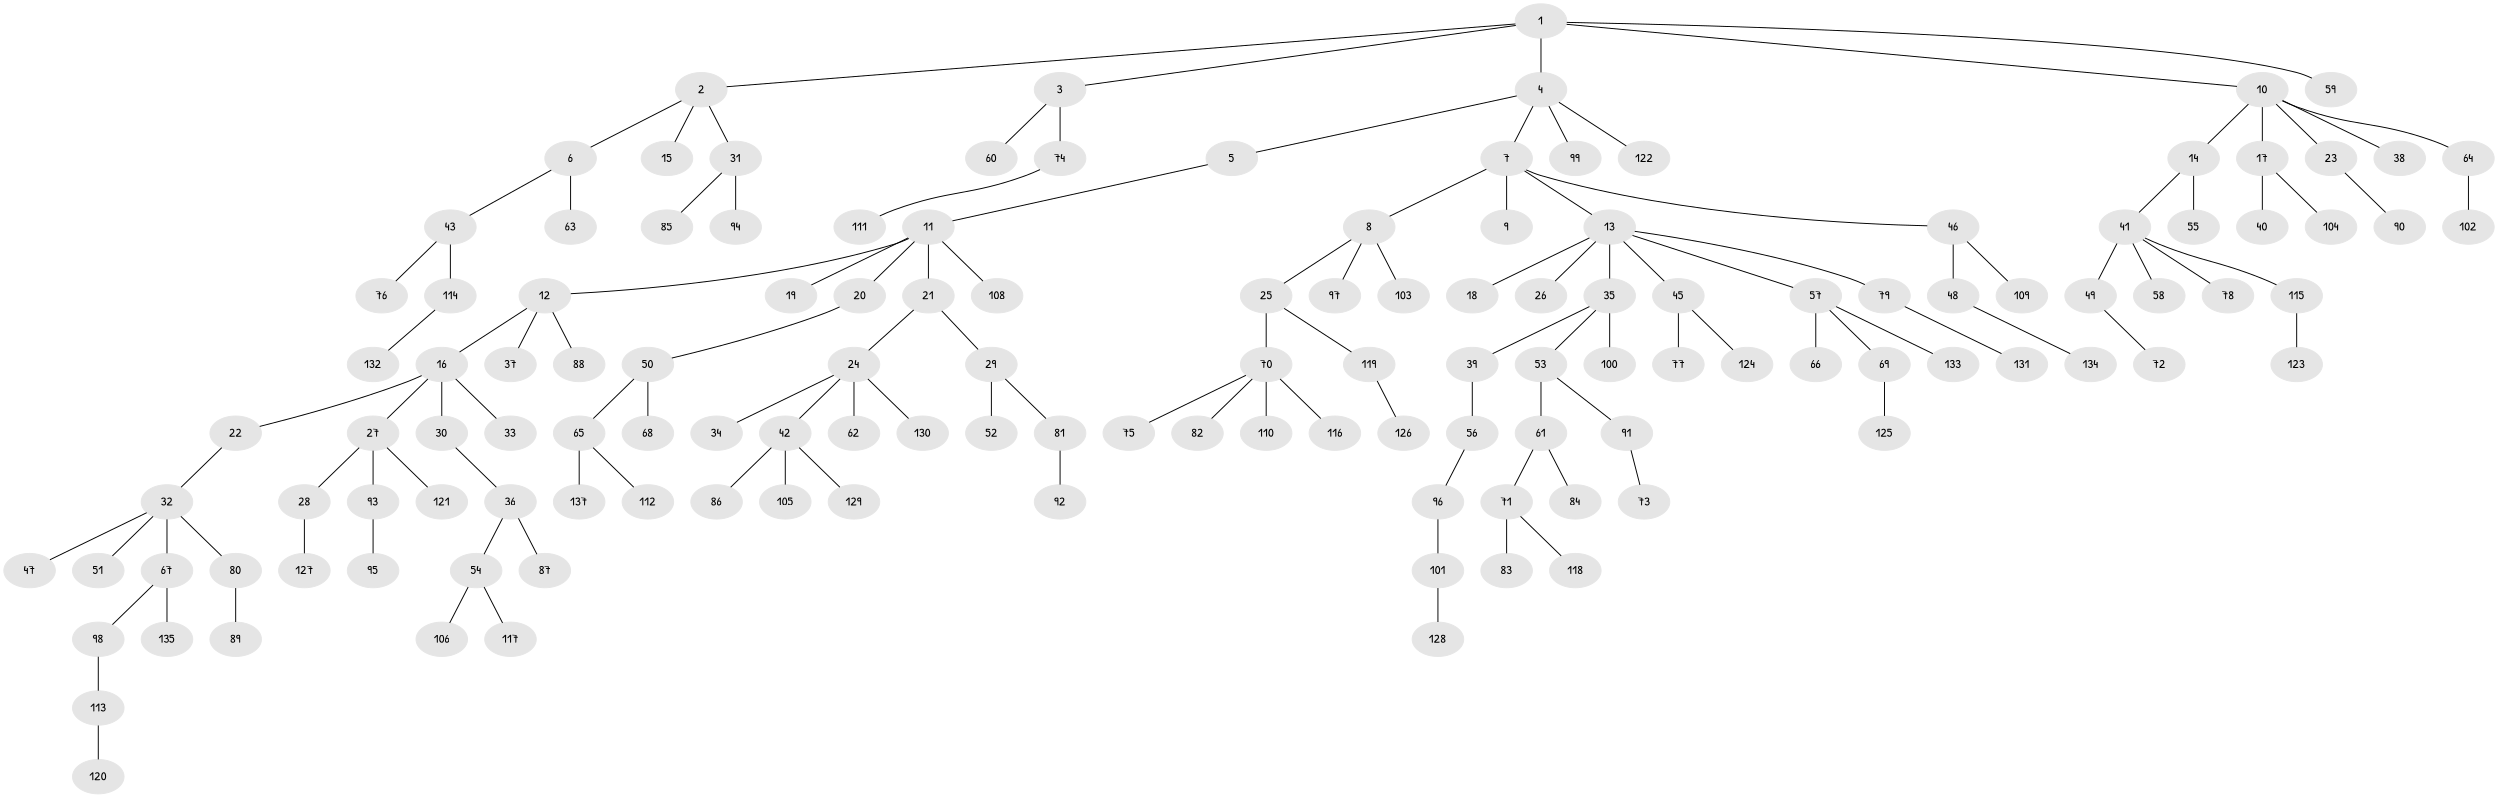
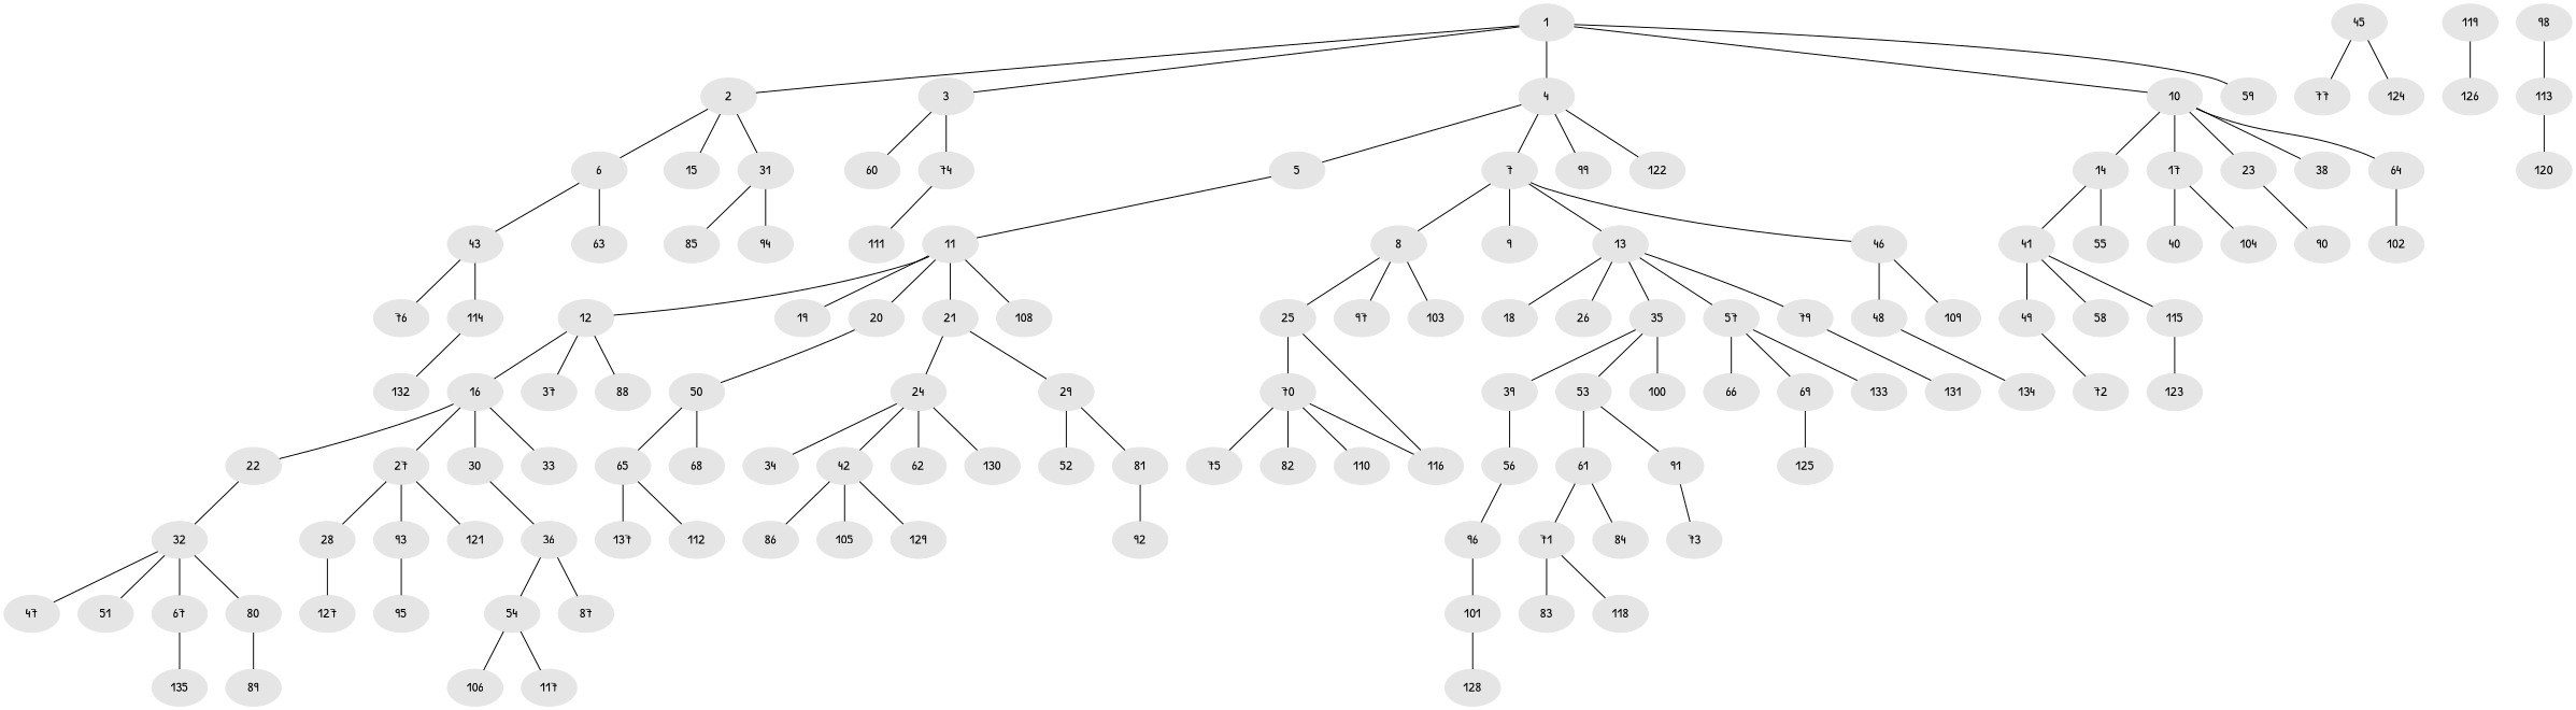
  graph {
    fontname="Patrick Hand"
    node [color=gray90 fontname="Patrick Hand" style=filled]
    edge [fontname="Patrick Hand"]
    1
    2
    3
    4
    10
    59
    6
    15
    31
    60
    74
    5
    7
    99
    122
    14
    17
    23
    38
    64
    43
    63
    85
    94
    111
    11
    8
    9
    13
    46
    12
    19
    20
    21
    108
    76
    114
    25
    97
    103
    18
    26
    35
    45
    57
    79
    48
    109
    70
    119
    41
    55
    40
    104
    90
    102
    16
    37
    88
    50
    24
    29
    22
    27
    30
    33
    39
    53
    100
    77
    124
    66
    69
    133
    131
    49
    58
-   78
    115
    32
    28
    93
    121
    36
    65
    68
    34
    42
    62
    130
    52
    81
    47
    51
    67
    80
    86
    105
    129
    75
    82
    110
    116
    126
    127
    95
    92
    54
    87
    98
    135
    89
    56
    61
    91
    106
    117
    96
    72
    123
    132
    134
    n123 [label=137]
    112
    71
    84
    73
    101
    125
    83
    118
    113
    128
    120
    1 -- 2
    1 -- 3
    1 -- 4
    1 -- 10
    1 -- 59
    2 -- 6
    2 -- 15
    2 -- 31
    3 -- 60
    3 -- 74
    4 -- 5
    4 -- 7
    4 -- 99
    4 -- 122
    10 -- 14
    10 -- 17
    10 -- 23
    10 -- 38
    10 -- 64
    6 -- 43
    6 -- 63
    31 -- 85
    31 -- 94
    74 -- 111
    5 -- 11
    7 -- 8
    7 -- 9
    7 -- 13
    7 -- 46
    14 -- 41
    14 -- 55
    17 -- 40
    17 -- 104
    23 -- 90
    64 -- 102
    43 -- 76
    43 -- 114
    11 -- 12
    11 -- 19
    11 -- 20
    11 -- 21
    11 -- 108
    8 -- 25
    8 -- 97
    8 -- 103
    13 -- 18
    13 -- 26
    13 -- 35
-   13 -- 45
    13 -- 57
    13 -- 79
    46 -- 48
    46 -- 109
    12 -- 16
    12 -- 37
    12 -- 88
    20 -- 50
    21 -- 24
    21 -- 29
    114 -- 132
    25 -- 70
-   25 -- 119
+   25 -- 116
    35 -- 39
    35 -- 53
    35 -- 100
    45 -- 77
    45 -- 124
    57 -- 66
    57 -- 69
    57 -- 133
    79 -- 131
    48 -- 134
    70 -- 75
    70 -- 82
    70 -- 110
    70 -- 116
    119 -- 126
    41 -- 49
    41 -- 58
-   41 -- 78
    41 -- 115
    16 -- 22
    16 -- 27
    16 -- 30
    16 -- 33
    50 -- 65
    50 -- 68
    24 -- 34
    24 -- 42
    24 -- 62
    24 -- 130
    29 -- 52
    29 -- 81
    22 -- 32
    27 -- 28
    27 -- 93
    27 -- 121
    30 -- 36
    39 -- 56
    53 -- 61
    53 -- 91
    69 -- 125
    49 -- 72
    115 -- 123
    32 -- 47
    32 -- 51
    32 -- 67
    32 -- 80
    28 -- 127
    93 -- 95
    36 -- 54
    36 -- 87
    65 -- n123
    65 -- 112
    42 -- 86
    42 -- 105
    42 -- 129
    81 -- 92
-   67 -- 98
    67 -- 135
    80 -- 89
    54 -- 106
    54 -- 117
    98 -- 113
    56 -- 96
    61 -- 71
    61 -- 84
    91 -- 73
    96 -- 101
    71 -- 83
    71 -- 118
    101 -- 128
    113 -- 120
  }
